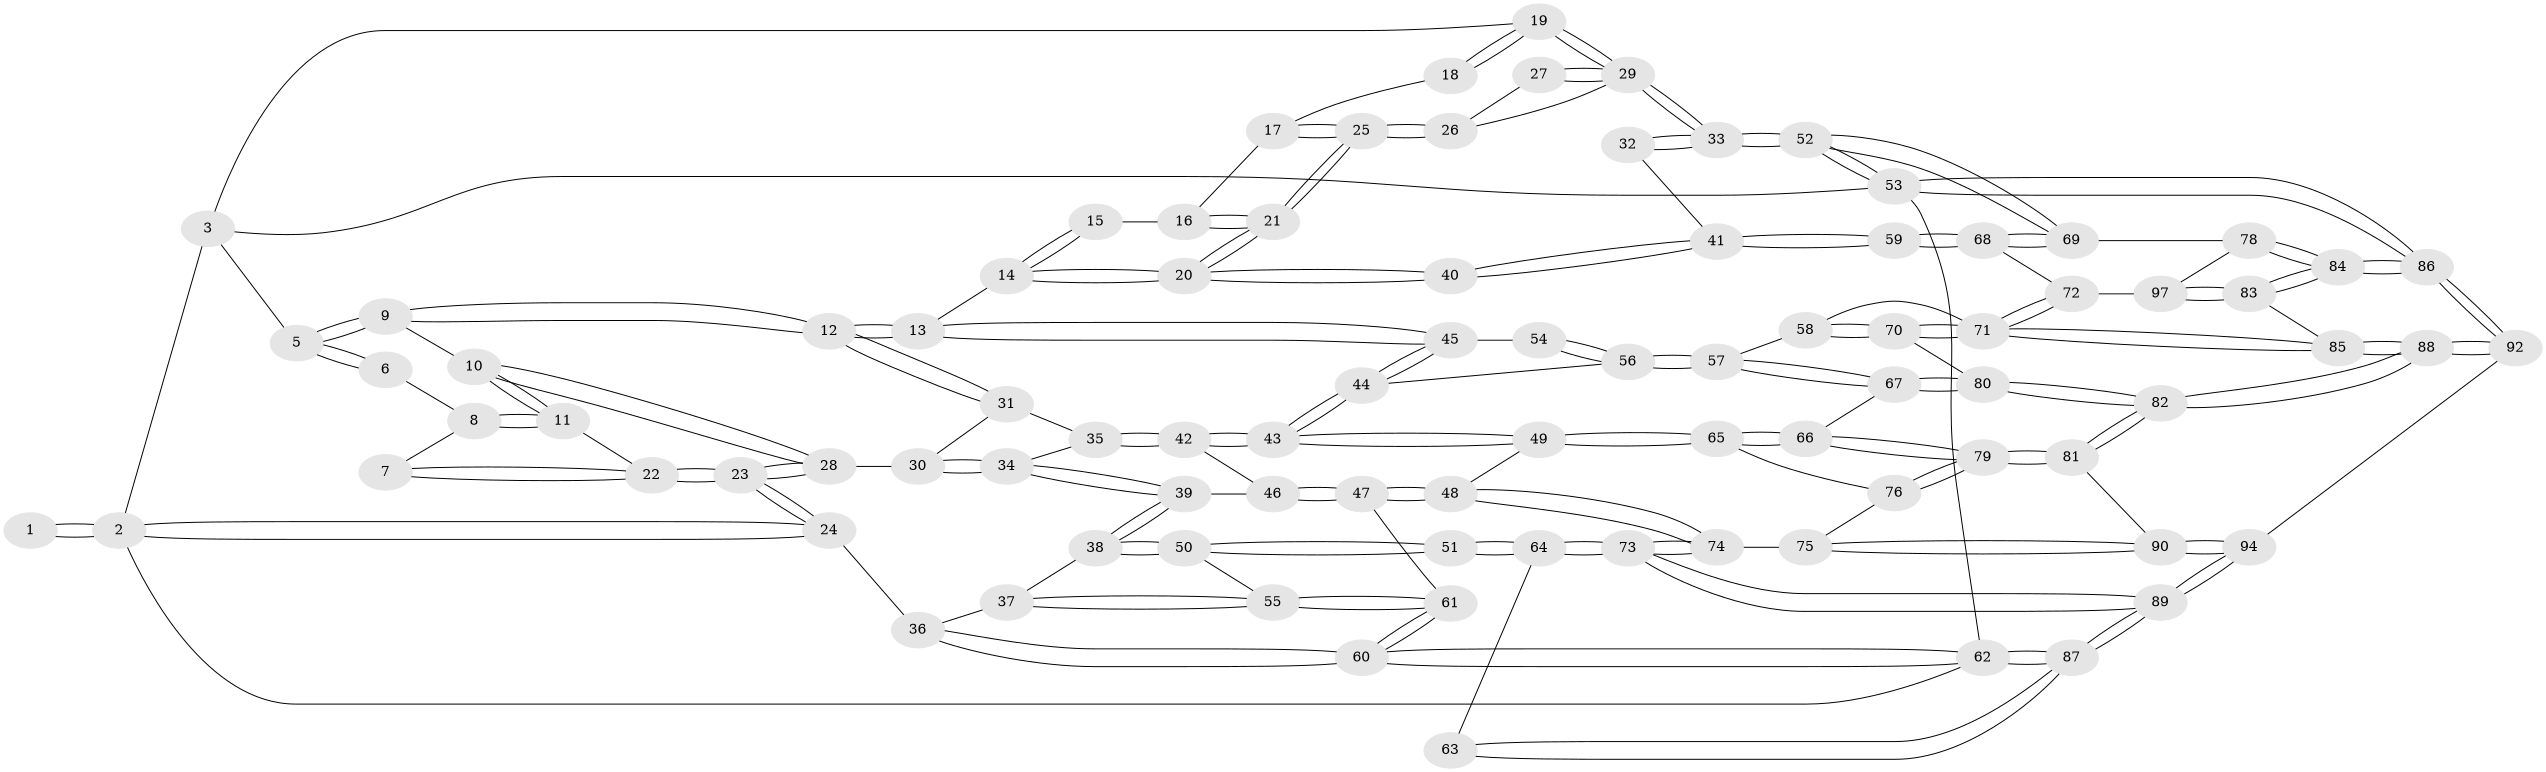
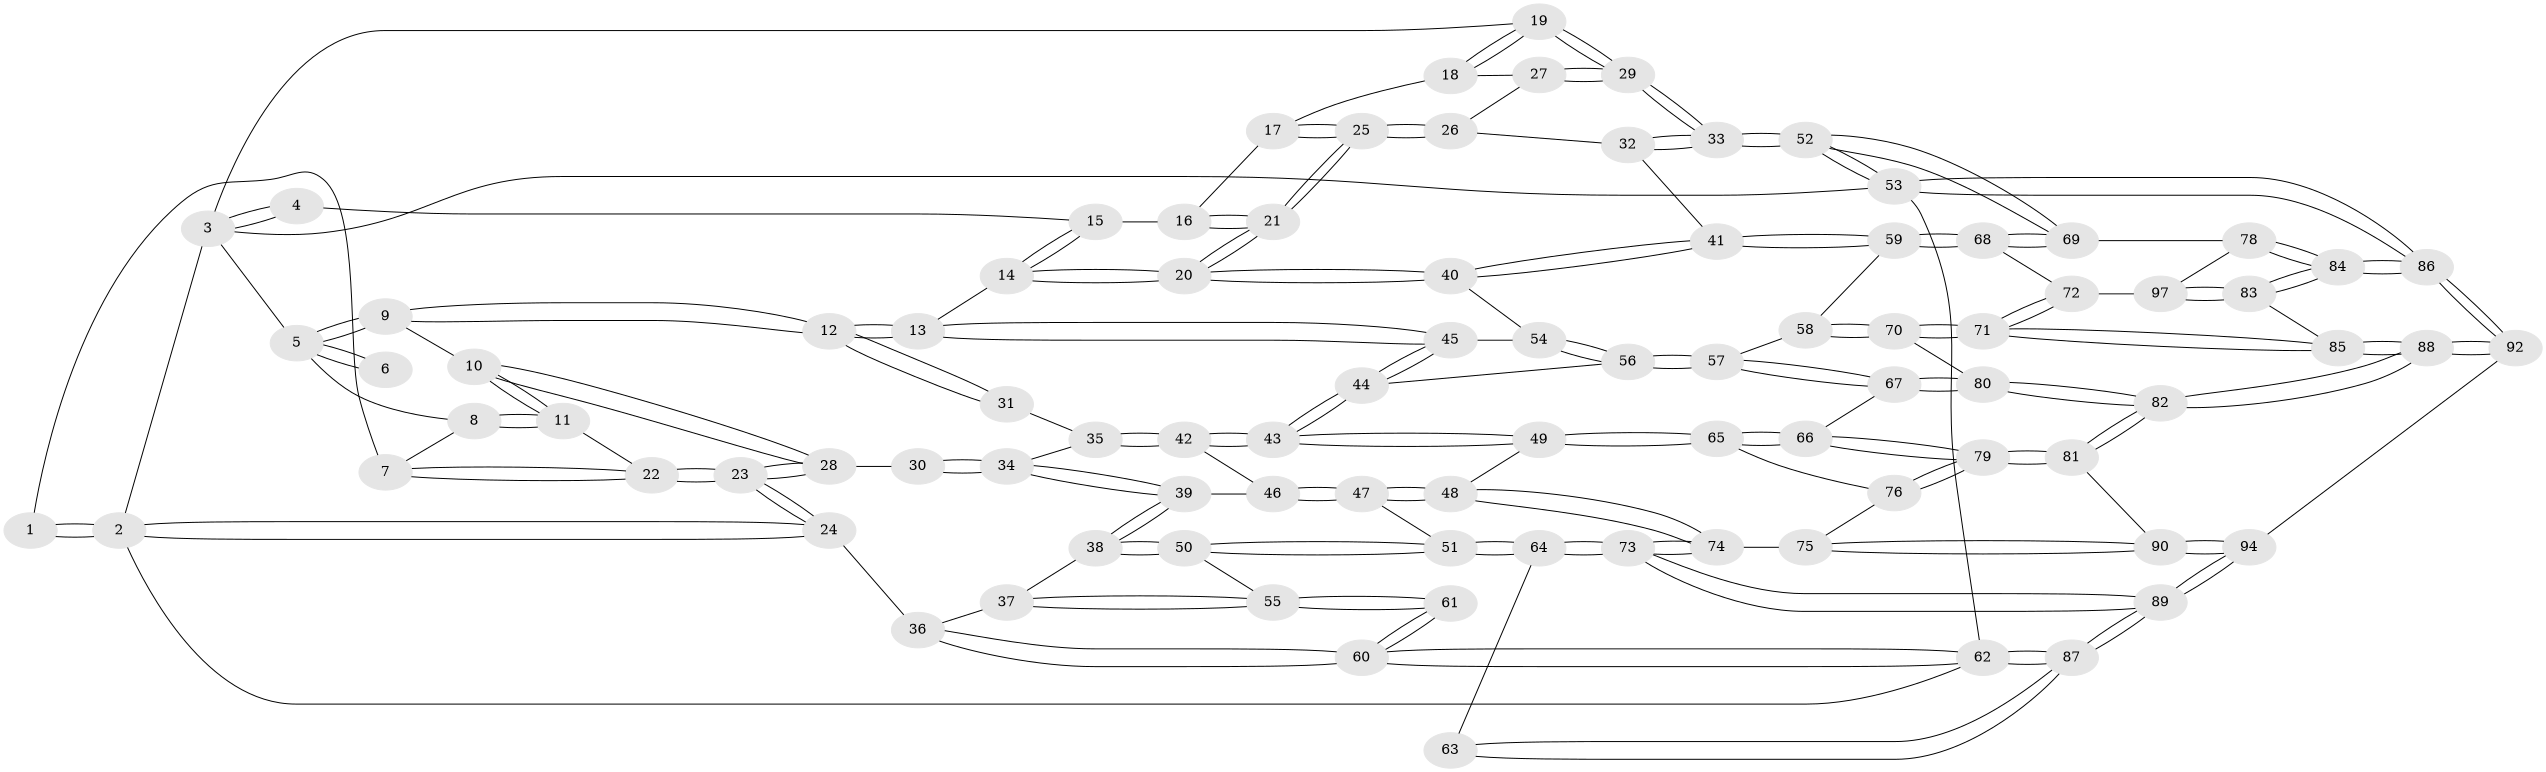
  graph {
    rankdir=LR
    node [color=gray90 style=filled]
    1
    2
    7
    3
    24
    62
    8
    22
+   4
    19
    53
    5
    36
    87
    15
    29
    86
    6
    9
    16
    10
    12
    11
    23
    28
    13
    31
    30
    14
    45
    35
    20
    54
    21
    40
    17
    18
    25
    27
    26
    33
    41
    37
    60
    32
    34
    52
    39
    42
    59
    69
    46
    43
    38
    55
    61
    50
    51
    47
    56
    68
    44
    49
    65
    57
    48
    74
    64
    75
    66
    76
    73
    78
    92
    58
    67
    70
    80
    71
    72
    63
    89
    79
    81
    82
    n86 [label=97]
    84
    85
    88
    83
    n91 [label=94]
    90
    1 -- 2
    1 -- 2
+   1 -- 7
    2 -- 3
    2 -- 24
    2 -- 24
    2 -- 62
    7 -- 8
    7 -- 22
    7 -- 22
+   3 -- 4
+   3 -- 4
    3 -- 19
    3 -- 53
    3 -- 5
    24 -- 36
    62 -- 87
    62 -- 87
    8 -- 11
    8 -- 11
    22 -- 23
    22 -- 23
+   4 -- 15
    19 -- 29
    19 -- 29
    53 -- 62
    53 -- 86
    53 -- 86
    5 -- 6
    5 -- 6
    5 -- 9
    5 -- 9
    36 -- 37
    36 -- 60
    36 -- 60
    87 -- 89
    87 -- 89
    15 -- 16
    29 -- 33
    29 -- 33
    86 -- 92
    86 -- 92
-   6 -- 8
+   5 -- 8
    9 -- 10
    9 -- 12
    9 -- 12
    16 -- 21
    16 -- 21
    16 -- 17
    10 -- 11
    10 -- 11
    10 -- 28
    10 -- 28
    12 -- 13
    12 -- 13
    12 -- 31
    12 -- 31
    11 -- 22
    23 -- 24
    23 -- 24
    23 -- 28
    23 -- 28
    28 -- 30
    13 -- 14
    13 -- 45
    13 -- 45
    31 -- 35
-   30 -- 31
    30 -- 34
    30 -- 34
    14 -- 15
    14 -- 15
    14 -- 20
    14 -- 20
    45 -- 54
    35 -- 42
    35 -- 42
    20 -- 21
    20 -- 21
    20 -- 40
    20 -- 40
    54 -- 56
    54 -- 56
    21 -- 25
    21 -- 25
+   40 -- 54
    40 -- 41
    40 -- 41
    17 -- 18
    17 -- 25
    17 -- 25
    18 -- 19
    18 -- 19
+   18 -- 27
    25 -- 26
    25 -- 26
    27 -- 29
    27 -- 29
    26 -- 27
-   26 -- 29
+   26 -- 32
    33 -- 52
    33 -- 52
    41 -- 59
    41 -- 59
    37 -- 38
    37 -- 55
    37 -- 55
    60 -- 62
    60 -- 62
    60 -- 61
    60 -- 61
    32 -- 33
    32 -- 33
    32 -- 41
    34 -- 35
    34 -- 39
    34 -- 39
    52 -- 53
    52 -- 53
    52 -- 69
    52 -- 69
    39 -- 46
    42 -- 46
    42 -- 43
    42 -- 43
    59 -- 68
    59 -- 68
    69 -- 78
    46 -- 47
    46 -- 47
    43 -- 44
    43 -- 44
    43 -- 49
    43 -- 49
    38 -- 39
    38 -- 39
    38 -- 50
    38 -- 50
    55 -- 61
    55 -- 61
    50 -- 55
    50 -- 51
    50 -- 51
    51 -- 64
    51 -- 64
-   47 -- 61
+   47 -- 51
    47 -- 48
    47 -- 48
    56 -- 57
    56 -- 57
    68 -- 69
    68 -- 69
    68 -- 72
    44 -- 45
    44 -- 45
    44 -- 56
    49 -- 65
    49 -- 65
    65 -- 66
    65 -- 66
    65 -- 76
    57 -- 58
    57 -- 67
    57 -- 67
    48 -- 49
    48 -- 74
    48 -- 74
    74 -- 75
    64 -- 73
    64 -- 73
    75 -- 76
    75 -- 90
    75 -- 90
    66 -- 67
    66 -- 79
    66 -- 79
    76 -- 79
    76 -- 79
    73 -- 74
    73 -- 74
    73 -- 89
    73 -- 89
    78 -- 84
    78 -- 84
-   58 -- 71
+   58 -- 59
    58 -- 70
    58 -- 70
    67 -- 80
    67 -- 80
    70 -- 80
    70 -- 71
    70 -- 71
    80 -- 82
    80 -- 82
    71 -- 72
    71 -- 72
    71 -- 85
    71 -- 85
    72 -- n86
    63 -- 87
    63 -- 87
    63 -- 64
    89 -- n91
    89 -- n91
    79 -- 81
    79 -- 81
    81 -- 82
    81 -- 82
    81 -- 90
    82 -- 88
    82 -- 88
    n86 -- 78
    n86 -- 83
    n86 -- 83
    84 -- 86
    84 -- 86
    85 -- 88
    85 -- 88
    88 -- 92
    88 -- 92
    83 -- 84
    83 -- 84
    83 -- 85
    n91 -- 92
    90 -- n91
    90 -- n91
  }
